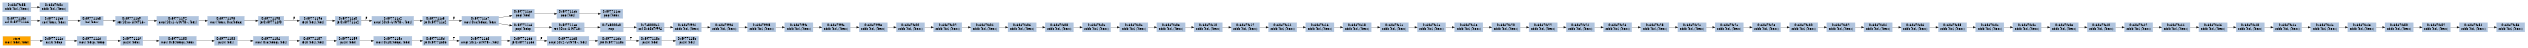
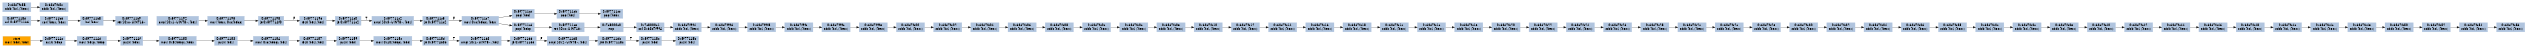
  digraph {
    fontname=Lato
    rankdir=LR
    node [color=lightsteelblue fillcolor=lightsteelblue fontname=Lato shape=rectangle style=filled]
    edge [color="#000000" fontname=Lato]
    n1 [color=lightgrey fillcolor=orange label="start\nmovl %edi, %edi"]
    n2 [label="0x5f77114c\npushl %ebp"]
    n3 [label="0x5f77114d\nmovl %esp, %ebp"]
    n4 [label="0x5f77114f\npushl %ebx"]
    n5 [label="0x5f771150\nmovl 0x8(%ebp), %ebx"]
    n6 [label="0x5f771153\npushl %esi"]
    n7 [label="0x5f771154\nmovl 0xc(%ebp), %esi"]
    n8 [label="0x5f771157\ntestl %esi, %esi"]
    n9 [label="0x5f771159\npushl %edi"]
    n10 [label="0x5f77115a\nmovl 0x10(%ebp), %edi"]
    n11 [label="0x5f77115d\nje 0x5f774b3b"]
    n12 [label="0x5f771163\ncmpl $0x1<UINT8>, %esi"]
    n13 [label="0x5f771166\nje 0x5f77116d"]
    n14 [label="0x5f771168\ncmpl $0x2<UINT8>, %esi"]
    n15 [label="0x5f77116b\njne 0x5f77118a"]
    n16 [label="0x5f77118a\npushl %edi"]
    n17 [label="0x5f77118b\npushl %esi"]
    n18 [label="0x5f77118d\ncall 0x5f7711b6"]
    n19 [label="0x5f7711b6\nxorl %eax, %eax"]
    n20 [label="0x5f7711b8\nincl %eax"]
    n21 [label="0x5f7711b9\nret $0xc<UINT16>"]
    n22 [label="0x5f771192\ncmpl $0x1<UINT8>, %esi"]
    n23 [label="0x5f771195\nmovl %eax, 0xc(%ebp)"]
    n24 [label="0x5f771198\nje 0x5f7714f0"]
    n25 [label="0x5f77119e\ntestl %esi, %esi"]
    n26 [label="0x5f7711a0\nje 0x5f7711c2"]
    n27 [label="0x5f7711a2\ncmpl $0x3<UINT8>, %esi"]
    n28 [label="0x5f7711a5\nje 0x5f7711c2"]
    n29 [label="0x5f7711a7\nmovl 0xc(%ebp), %eax"]
    n30 [label="0x5f7711aa\npopl %edi"]
    n31 [label="0x5f7711ad\npopl %ebp"]
    n32 [label="0x5f7711ab\npopl %esi"]
    n33 [label="0x5f7711ac\npopl %ebx"]
    n34 [label="0x5f7711ae\nret $0xc<UINT16>"]
    n35 [label="0x7c8000c0\nnop "]
    n36 [label="0x7c8000c1\ncall 0x63d7f9f4"]
    n37 [label="0x63d7f9f4\naddb %al, (%eax)"]
    n38 [label="0x63d7f9f6\naddb %al, (%eax)"]
    n39 [label="0x63d7f9f8\naddb %al, (%eax)"]
    n40 [label="0x63d7f9fa\naddb %al, (%eax)"]
    n41 [label="0x63d7f9fc\naddb %al, (%eax)"]
    n42 [label="0x63d7f9fe\naddb %al, (%eax)"]
    n43 [label="0x63d7fa00\naddb %al, (%eax)"]
    n44 [label="0x63d7fa02\naddb %al, (%eax)"]
    n45 [label="0x63d7fa04\naddb %al, (%eax)"]
    n46 [label="0x63d7fa06\naddb %al, (%eax)"]
    n47 [label="0x63d7fa08\naddb %al, (%eax)"]
    n48 [label="0x63d7fa0a\naddb %al, (%eax)"]
    n49 [label="0x63d7fa0c\naddb %al, (%eax)"]
    n50 [label="0x63d7fa0e\naddb %al, (%eax)"]
    n51 [label="0x63d7fa10\naddb %al, (%eax)"]
    n52 [label="0x63d7fa12\naddb %al, (%eax)"]
    n53 [label="0x63d7fa14\naddb %al, (%eax)"]
    n54 [label="0x63d7fa16\naddb %al, (%eax)"]
    n55 [label="0x63d7fa18\naddb %al, (%eax)"]
    n56 [label="0x63d7fa1a\naddb %al, (%eax)"]
    n57 [label="0x63d7fa1c\naddb %al, (%eax)"]
    n58 [label="0x63d7fa1e\naddb %al, (%eax)"]
    n59 [label="0x63d7fa20\naddb %al, (%eax)"]
    n60 [label="0x63d7fa22\naddb %al, (%eax)"]
    n61 [label="0x63d7fa24\naddb %al, (%eax)"]
    n62 [label="0x63d7fa26\naddb %al, (%eax)"]
    n63 [label="0x63d7fa28\naddb %al, (%eax)"]
    n64 [label="0x63d7fa2a\naddb %al, (%eax)"]
    n65 [label="0x63d7fa2c\naddb %al, (%eax)"]
    n66 [label="0x63d7fa2e\naddb %al, (%eax)"]
    n67 [label="0x63d7fa30\naddb %al, (%eax)"]
    n68 [label="0x63d7fa32\naddb %al, (%eax)"]
    n69 [label="0x63d7fa34\naddb %al, (%eax)"]
    n70 [label="0x63d7fa36\naddb %al, (%eax)"]
    n71 [label="0x63d7fa38\naddb %al, (%eax)"]
    n72 [label="0x63d7fa3a\naddb %al, (%eax)"]
    n73 [label="0x63d7fa3c\naddb %al, (%eax)"]
    n74 [label="0x63d7fa3e\naddb %al, (%eax)"]
    n75 [label="0x63d7fa40\naddb %al, (%eax)"]
    n76 [label="0x63d7fa42\naddb %al, (%eax)"]
    n77 [label="0x63d7fa44\naddb %al, (%eax)"]
    n78 [label="0x63d7fa46\naddb %al, (%eax)"]
    n79 [label="0x63d7fa48\naddb %al, (%eax)"]
    n80 [label="0x63d7fa4a\naddb %al, (%eax)"]
    n81 [label="0x63d7fa4c\naddb %al, (%eax)"]
    n82 [label="0x63d7fa4e\naddb %al, (%eax)"]
    n83 [label="0x63d7fa50\naddb %al, (%eax)"]
    n84 [label="0x63d7fa52\naddb %al, (%eax)"]
    n85 [label="0x63d7fa54\naddb %al, (%eax)"]
    n86 [label="0x63d7fa56\naddb %al, (%eax)"]
    n87 [label="0x63d7fa58\naddb %al, (%eax)"]
    n88 [label="0x63d7fa5a\naddb %al, (%eax)"]
    n1 -> n2
    n2 -> n3
    n3 -> n4
    n4 -> n5
    n5 -> n6
    n6 -> n7
    n7 -> n8
    n8 -> n9
    n9 -> n10
    n10 -> n11
    n11 -> n12 [label=T]
    n12 -> n13
    n13 -> n14 [label=F]
    n14 -> n15
    n15 -> n16 [label=T]
    n16 -> n17
    n18 -> n19
    n19 -> n20
    n20 -> n21
-   n21 -> n22
    n22 -> n23
    n23 -> n24
    n24 -> n25 [label=F]
    n25 -> n26
-   n26 -> n27 [label=F]
+   n26 -> n27 [label=T]
    n27 -> n28
    n28 -> n29 [label=F]
    n29 -> n30
    n29 -> n31
    n30 -> n32
    n31 -> n34
    n32 -> n33
    n34 -> n35
    n35 -> n36
    n36 -> n37
    n37 -> n38
    n38 -> n39
    n39 -> n40
    n40 -> n41
    n41 -> n42
    n42 -> n43
    n43 -> n44
    n44 -> n45
    n45 -> n46
    n46 -> n47
    n47 -> n48
    n48 -> n49
    n49 -> n50
    n50 -> n51
    n51 -> n52
    n52 -> n53
    n53 -> n54
    n54 -> n55
    n55 -> n56
    n56 -> n57
    n57 -> n58
    n58 -> n59
    n59 -> n60
    n60 -> n61
    n61 -> n62
    n62 -> n63
    n63 -> n64
    n64 -> n65
    n65 -> n66
    n66 -> n67
    n67 -> n68
    n68 -> n69
    n69 -> n70
    n70 -> n71
    n71 -> n72
    n72 -> n73
    n73 -> n74
    n74 -> n75
    n75 -> n76
    n76 -> n77
    n77 -> n78
    n78 -> n79
    n79 -> n80
    n80 -> n81
    n81 -> n82
    n82 -> n83
    n83 -> n84
    n84 -> n85
    n85 -> n86
    n87 -> n88
  }
